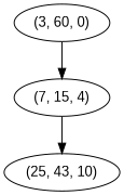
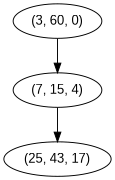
  digraph {
    fontname="Liberation Sans"
    node [fontname="Liberation Sans"]
    edge [fontname="Liberation Sans"]
    n1 [label="(7, 15, 4)"]
    "(3, 60, 0)"
-   "(25, 43, 10)"
+   "(25, 43, 10)" [label="(25, 43, 17)"]
    n1 -> "(25, 43, 10)"
    "(3, 60, 0)" -> n1
  }
